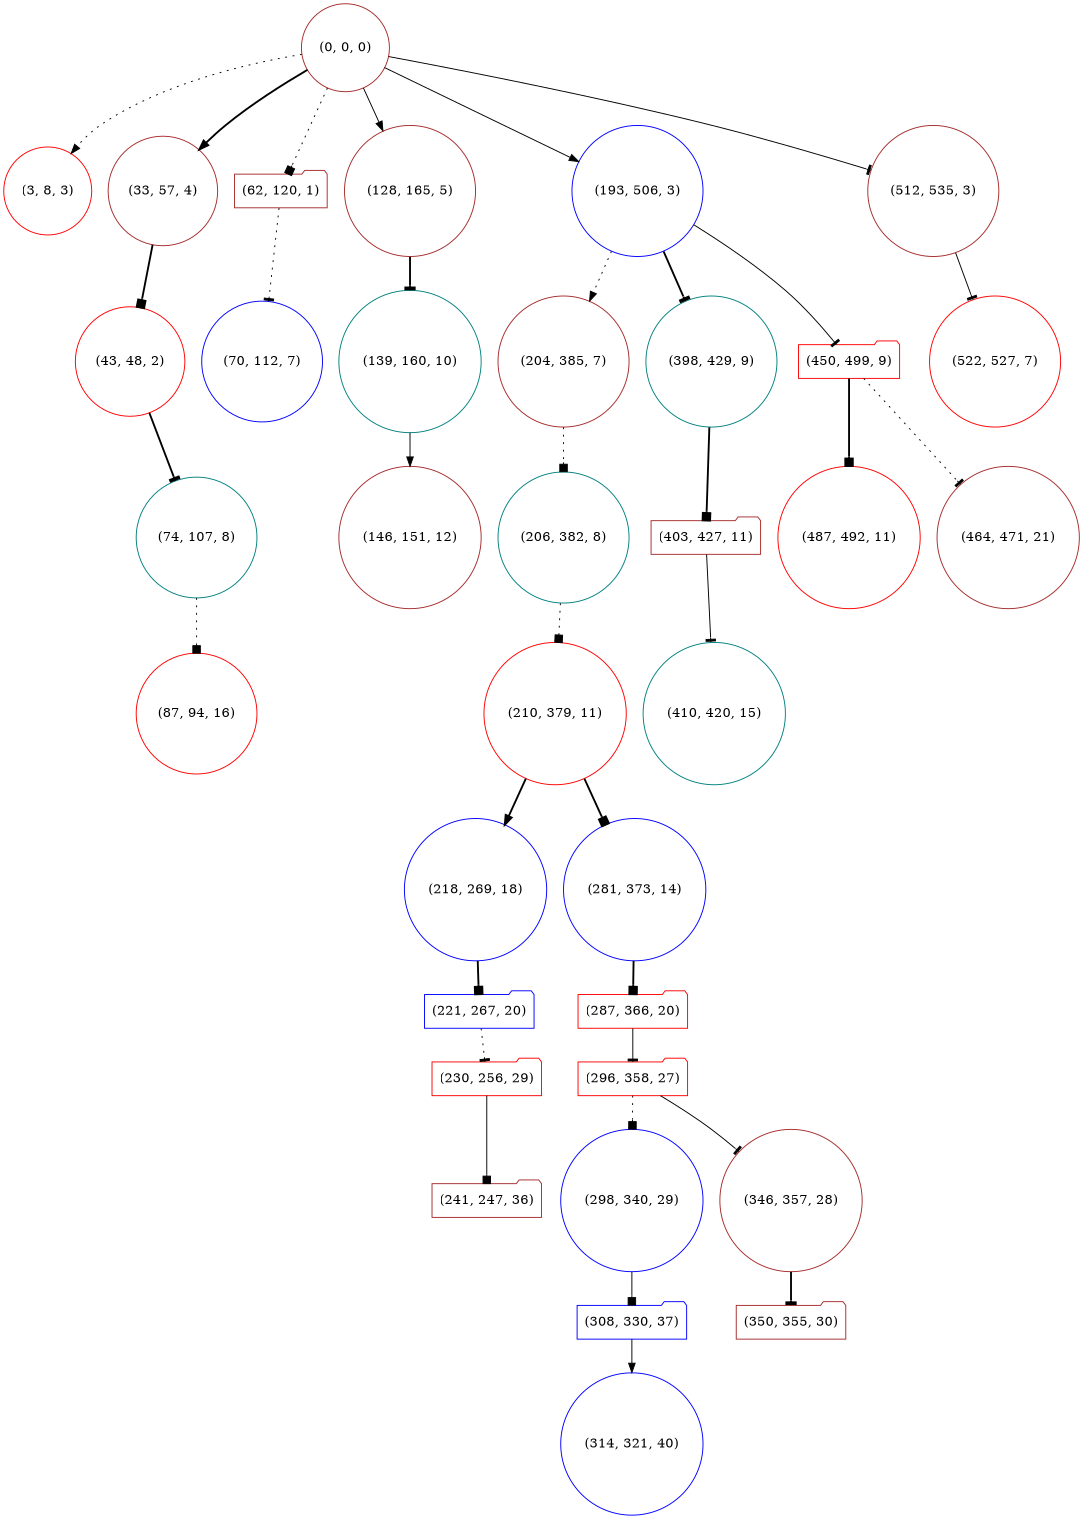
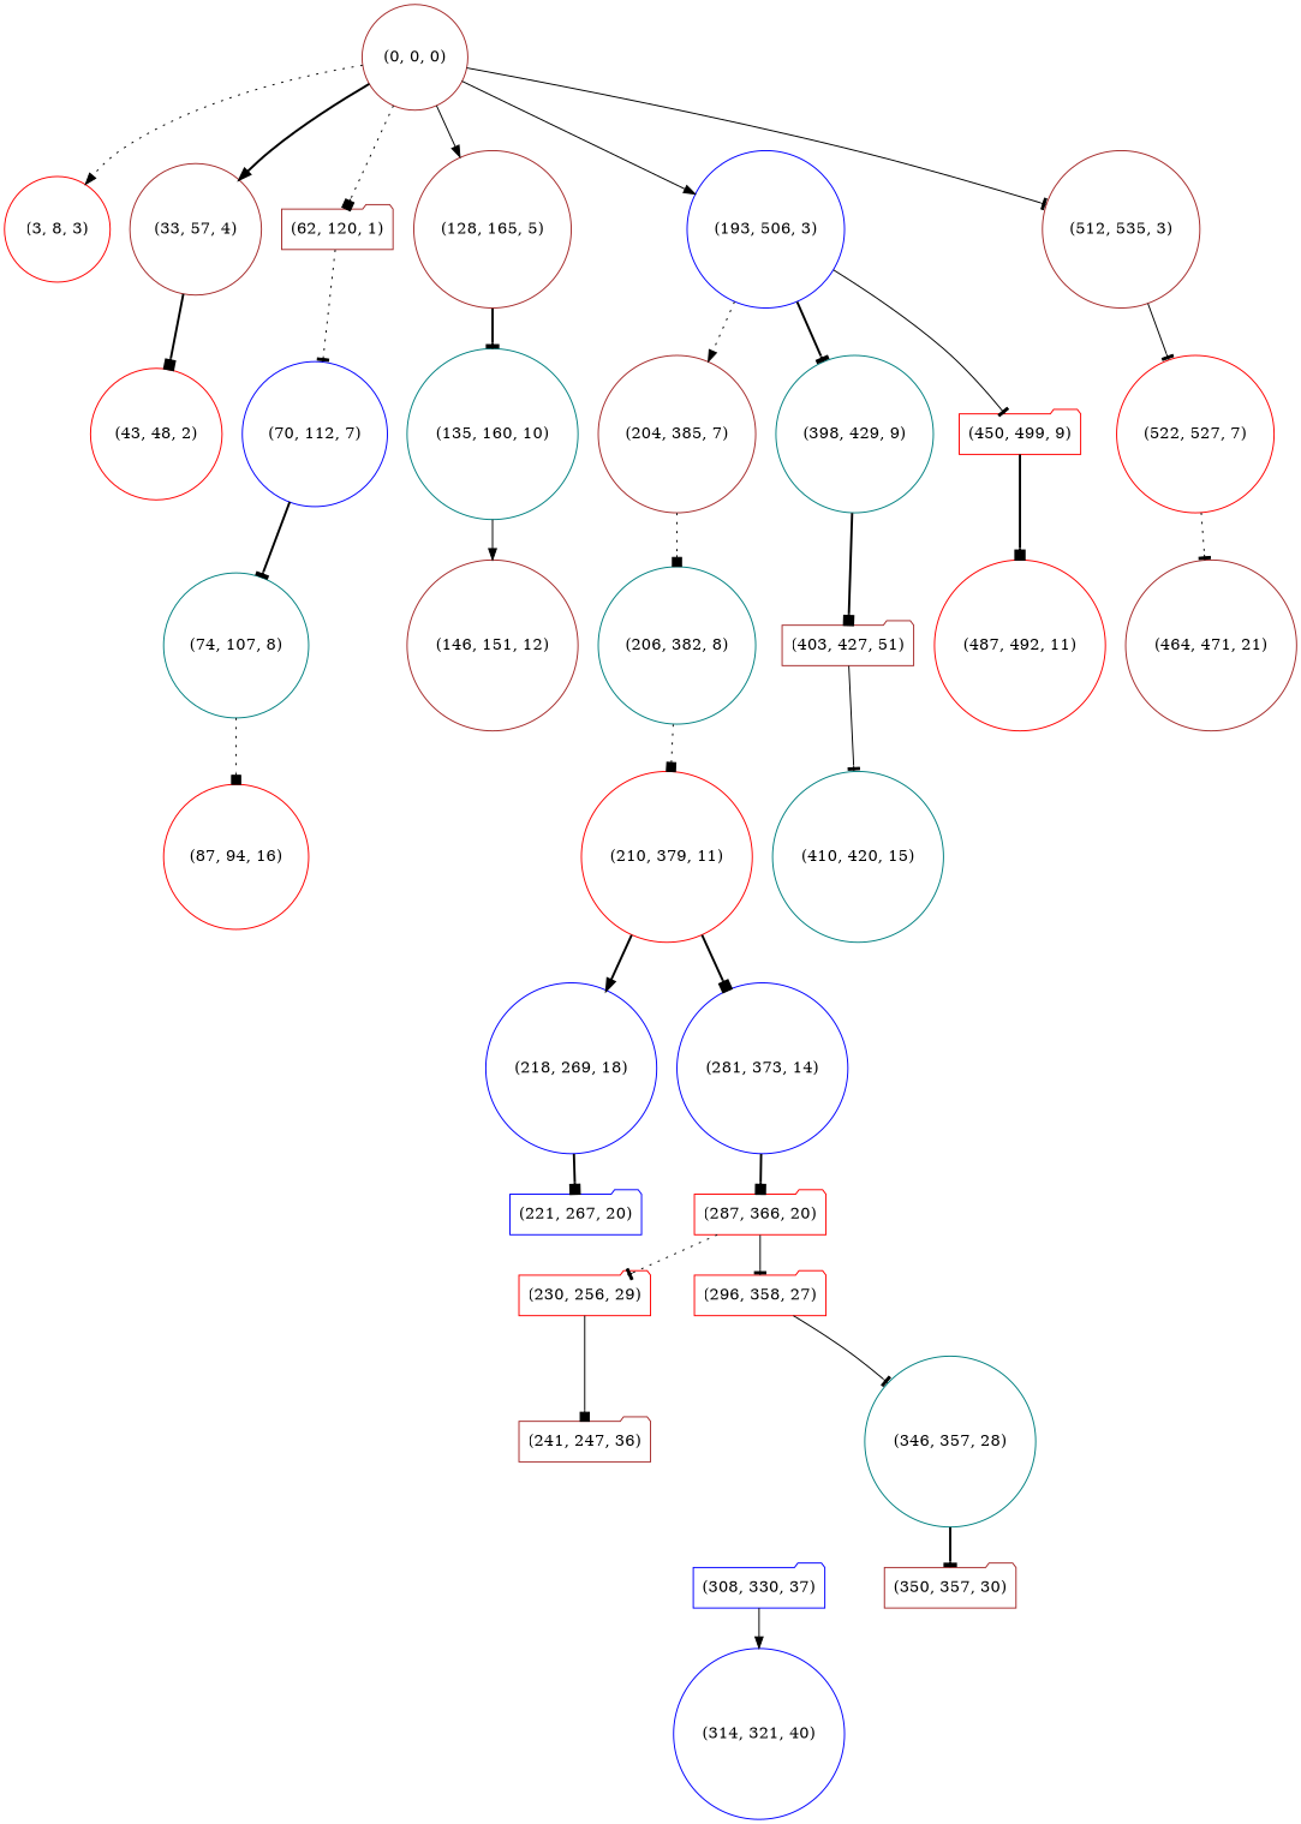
  digraph {
    node [color=brown shape=circle]
    edge [arrowhead=box style=bold]
    "(3, 8, 3)" [color=red]
    "(0, 0, 0)"
    "(33, 57, 4)"
    "(62, 120, 1)" [shape=folder]
    "(128, 165, 5)"
    "(193, 506, 3)" [color=blue]
    "(512, 535, 3)"
    n8 [color=red label="(43, 48, 2)"]
    "(70, 112, 7)" [color=blue]
-   "(139, 160, 10)" [color=teal]
+   "(139, 160, 10)" [color=teal label="(135, 160, 10)"]
    "(204, 385, 7)"
    "(398, 429, 9)" [color=teal]
    "(450, 499, 9)" [color=red shape=folder]
    "(522, 527, 7)" [color=red]
    "(74, 107, 8)" [color=teal]
    "(87, 94, 16)" [color=red]
    "(146, 151, 12)"
    "(206, 382, 8)" [color=teal]
-   "(403, 427, 11)" [shape=folder]
+   "(403, 427, 11)" [shape=folder label="(403, 427, 51)"]
    "(464, 471, 21)"
    "(487, 492, 11)" [color=red]
    "(210, 379, 11)" [color=red]
    "(218, 269, 18)" [color=blue]
    "(281, 373, 14)" [color=blue]
    "(221, 267, 20)" [color=blue shape=folder]
    "(287, 366, 20)" [color=red shape=folder]
    "(230, 256, 29)" [color=red shape=folder]
    "(241, 247, 36)" [shape=folder]
    "(296, 358, 27)" [color=red shape=folder]
-   "(298, 340, 29)" [color=blue]
-   "(346, 357, 28)"
+   "(346, 357, 28)" [color=teal]
    "(308, 330, 37)" [color=blue shape=folder]
-   "(350, 355, 30)" [shape=folder]
+   "(350, 355, 30)" [shape=folder label="(350, 357, 30)"]
    "(314, 321, 40)" [color=blue]
    "(410, 420, 15)" [color=teal]
    "(0, 0, 0)" -> "(3, 8, 3)" [arrowhead=normal style=dotted]
    "(0, 0, 0)" -> "(33, 57, 4)" [arrowhead=normal]
    "(0, 0, 0)" -> "(62, 120, 1)" [style=dotted]
    "(0, 0, 0)" -> "(128, 165, 5)" [arrowhead=normal style=solid]
    "(0, 0, 0)" -> "(193, 506, 3)" [arrowhead=normal style=solid]
    "(0, 0, 0)" -> "(512, 535, 3)" [arrowhead=tee style=solid]
    "(33, 57, 4)" -> n8
    "(62, 120, 1)" -> "(70, 112, 7)" [arrowhead=tee style=dotted]
    "(128, 165, 5)" -> "(139, 160, 10)" [arrowhead=tee]
    "(193, 506, 3)" -> "(204, 385, 7)" [arrowhead=normal style=dotted]
    "(193, 506, 3)" -> "(398, 429, 9)" [arrowhead=tee]
    "(193, 506, 3)" -> "(450, 499, 9)" [arrowhead=tee style=solid]
    "(512, 535, 3)" -> "(522, 527, 7)" [arrowhead=tee style=solid]
-   n8 -> "(74, 107, 8)" [arrowhead=tee]
+   "(70, 112, 7)" -> "(74, 107, 8)" [arrowhead=tee]
    "(139, 160, 10)" -> "(146, 151, 12)" [arrowhead=normal style=solid]
    "(204, 385, 7)" -> "(206, 382, 8)" [style=dotted]
    "(398, 429, 9)" -> "(403, 427, 11)"
-   "(450, 499, 9)" -> "(464, 471, 21)" [arrowhead=tee style=dotted]
+   "(522, 527, 7)" -> "(464, 471, 21)" [arrowhead=tee style=dotted]
    "(450, 499, 9)" -> "(487, 492, 11)"
    "(74, 107, 8)" -> "(87, 94, 16)" [style=dotted]
    "(206, 382, 8)" -> "(210, 379, 11)" [style=dotted]
    "(403, 427, 11)" -> "(410, 420, 15)" [arrowhead=tee style=solid]
    "(210, 379, 11)" -> "(218, 269, 18)" [arrowhead=normal]
    "(210, 379, 11)" -> "(281, 373, 14)"
    "(218, 269, 18)" -> "(221, 267, 20)"
    "(281, 373, 14)" -> "(287, 366, 20)"
-   "(221, 267, 20)" -> "(230, 256, 29)" [arrowhead=tee style=dotted]
+   "(287, 366, 20)" -> "(230, 256, 29)" [arrowhead=tee style=dotted]
    "(287, 366, 20)" -> "(296, 358, 27)" [arrowhead=tee style=solid]
    "(230, 256, 29)" -> "(241, 247, 36)" [style=solid]
-   "(296, 358, 27)" -> "(298, 340, 29)" [style=dotted]
    "(296, 358, 27)" -> "(346, 357, 28)" [arrowhead=tee style=solid]
-   "(298, 340, 29)" -> "(308, 330, 37)" [style=solid]
    "(346, 357, 28)" -> "(350, 355, 30)" [arrowhead=tee]
    "(308, 330, 37)" -> "(314, 321, 40)" [arrowhead=normal style=solid]
  }
